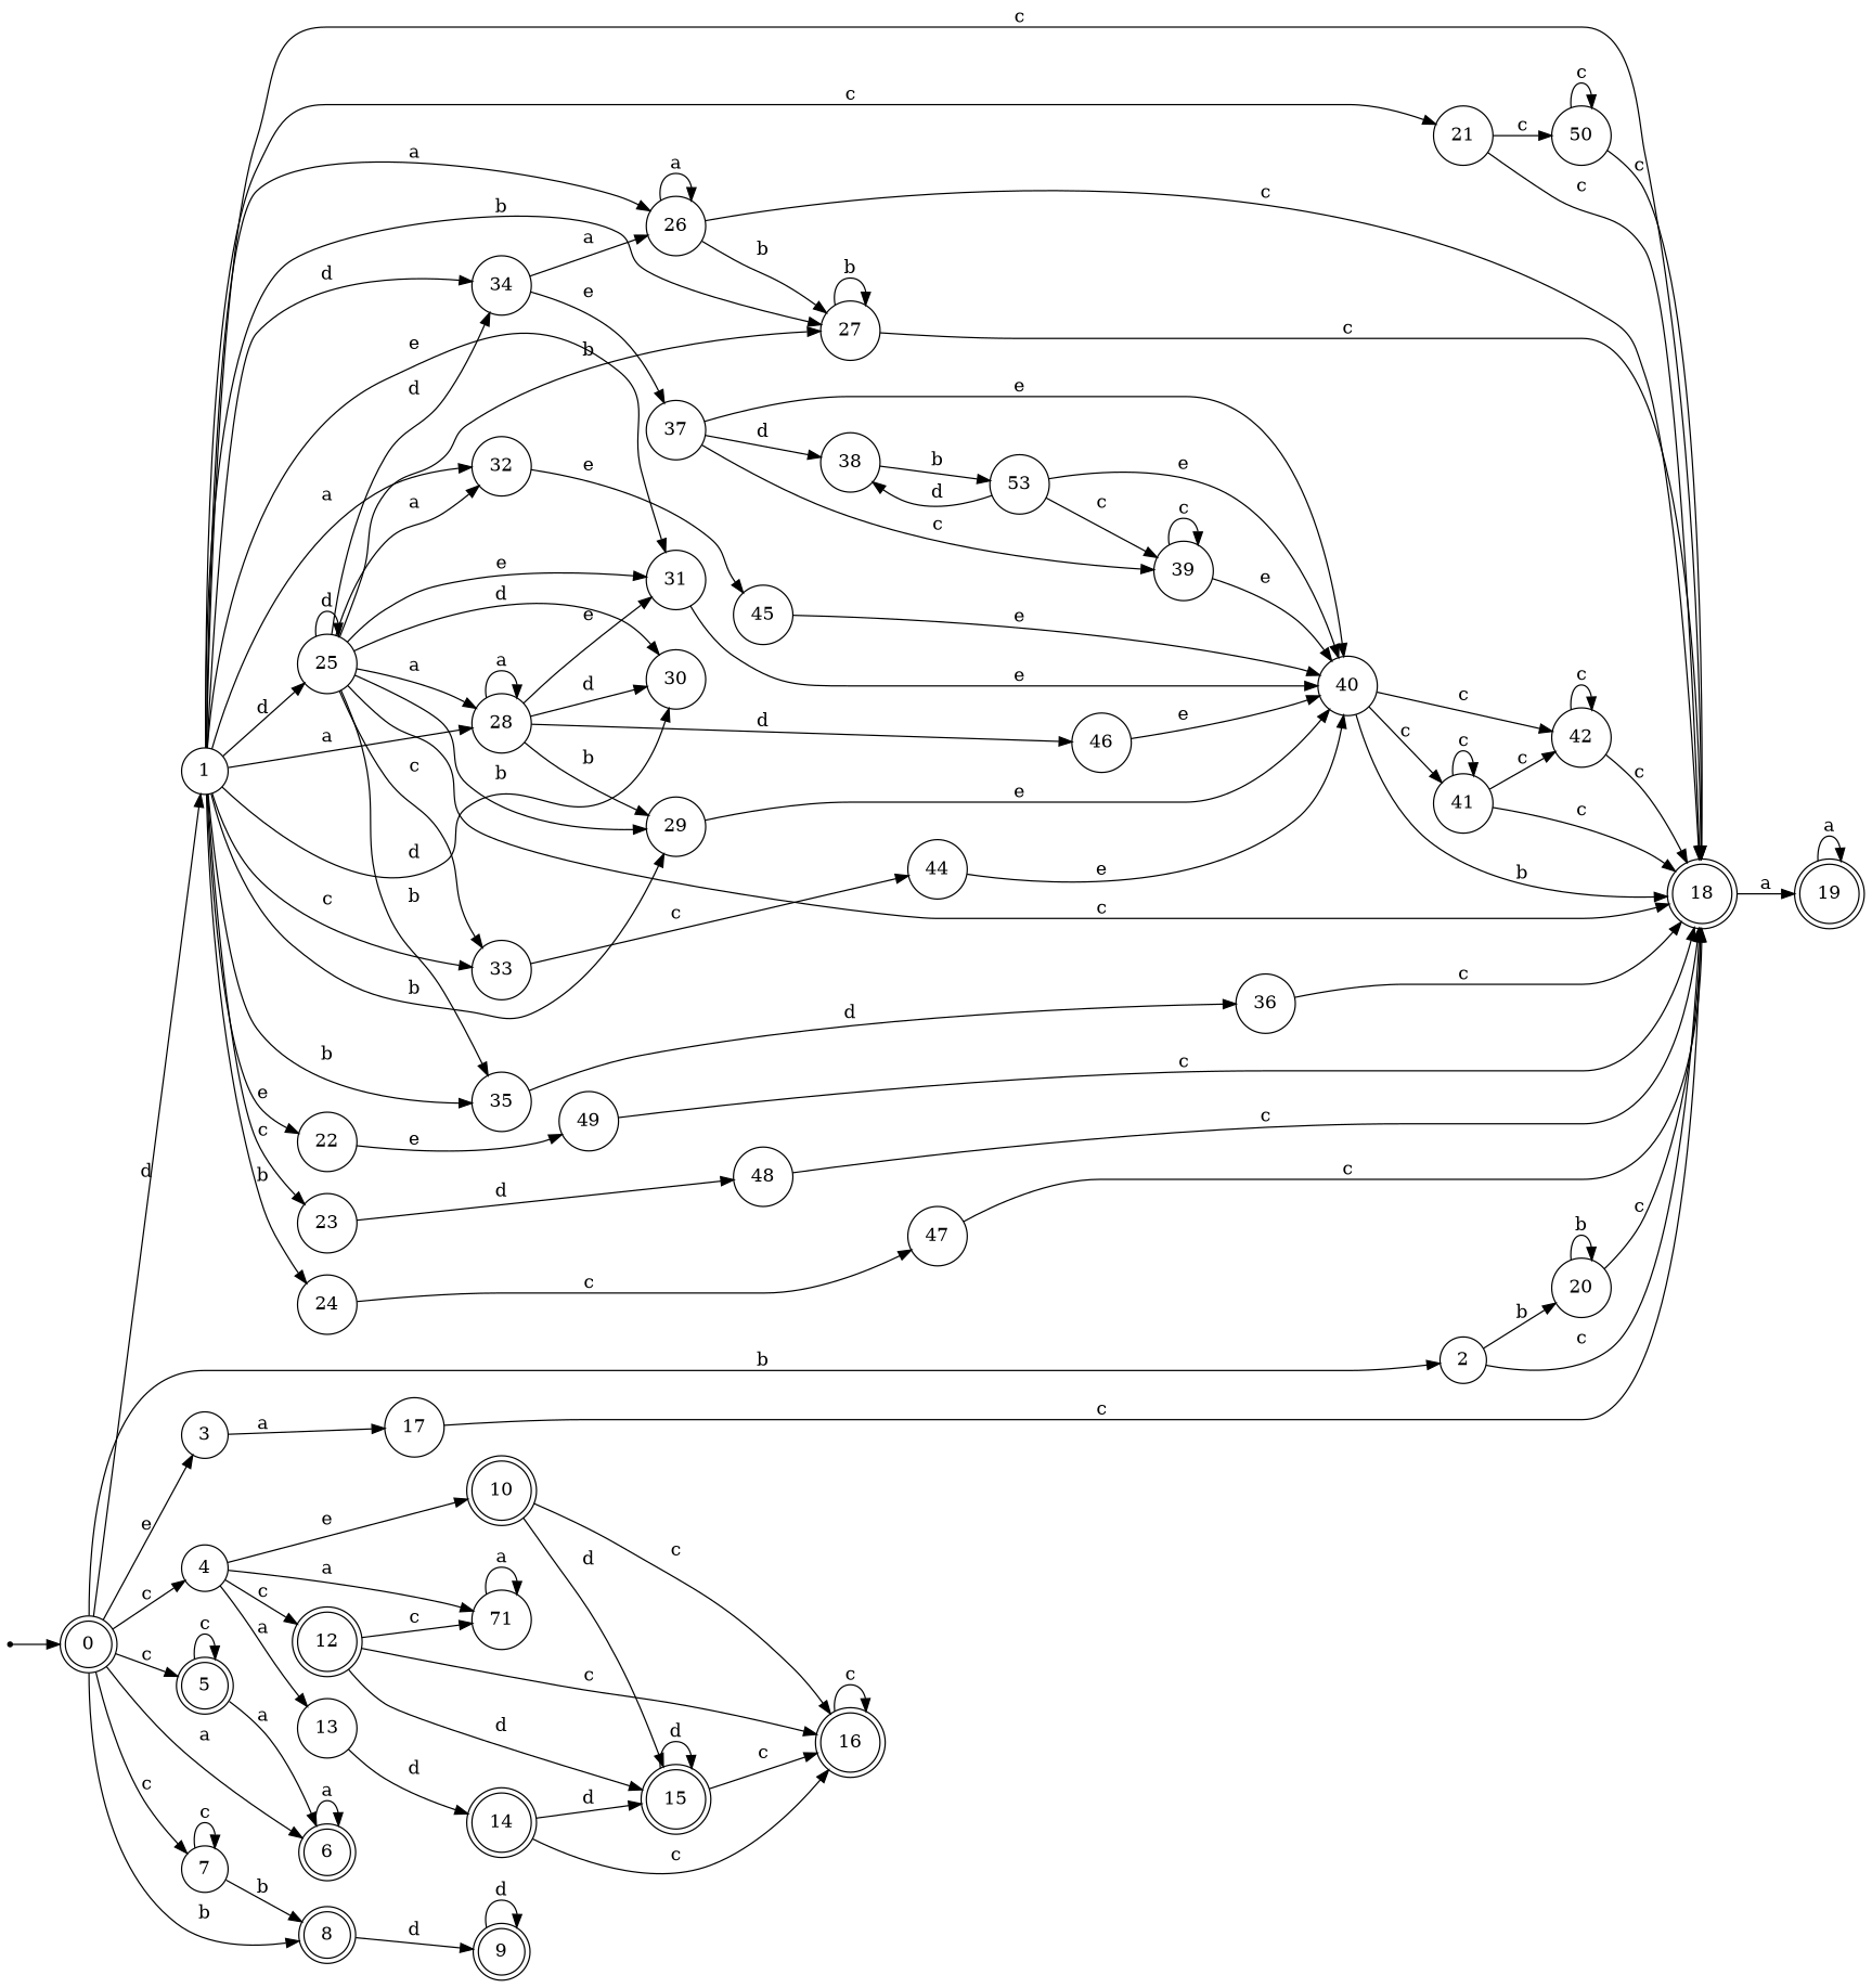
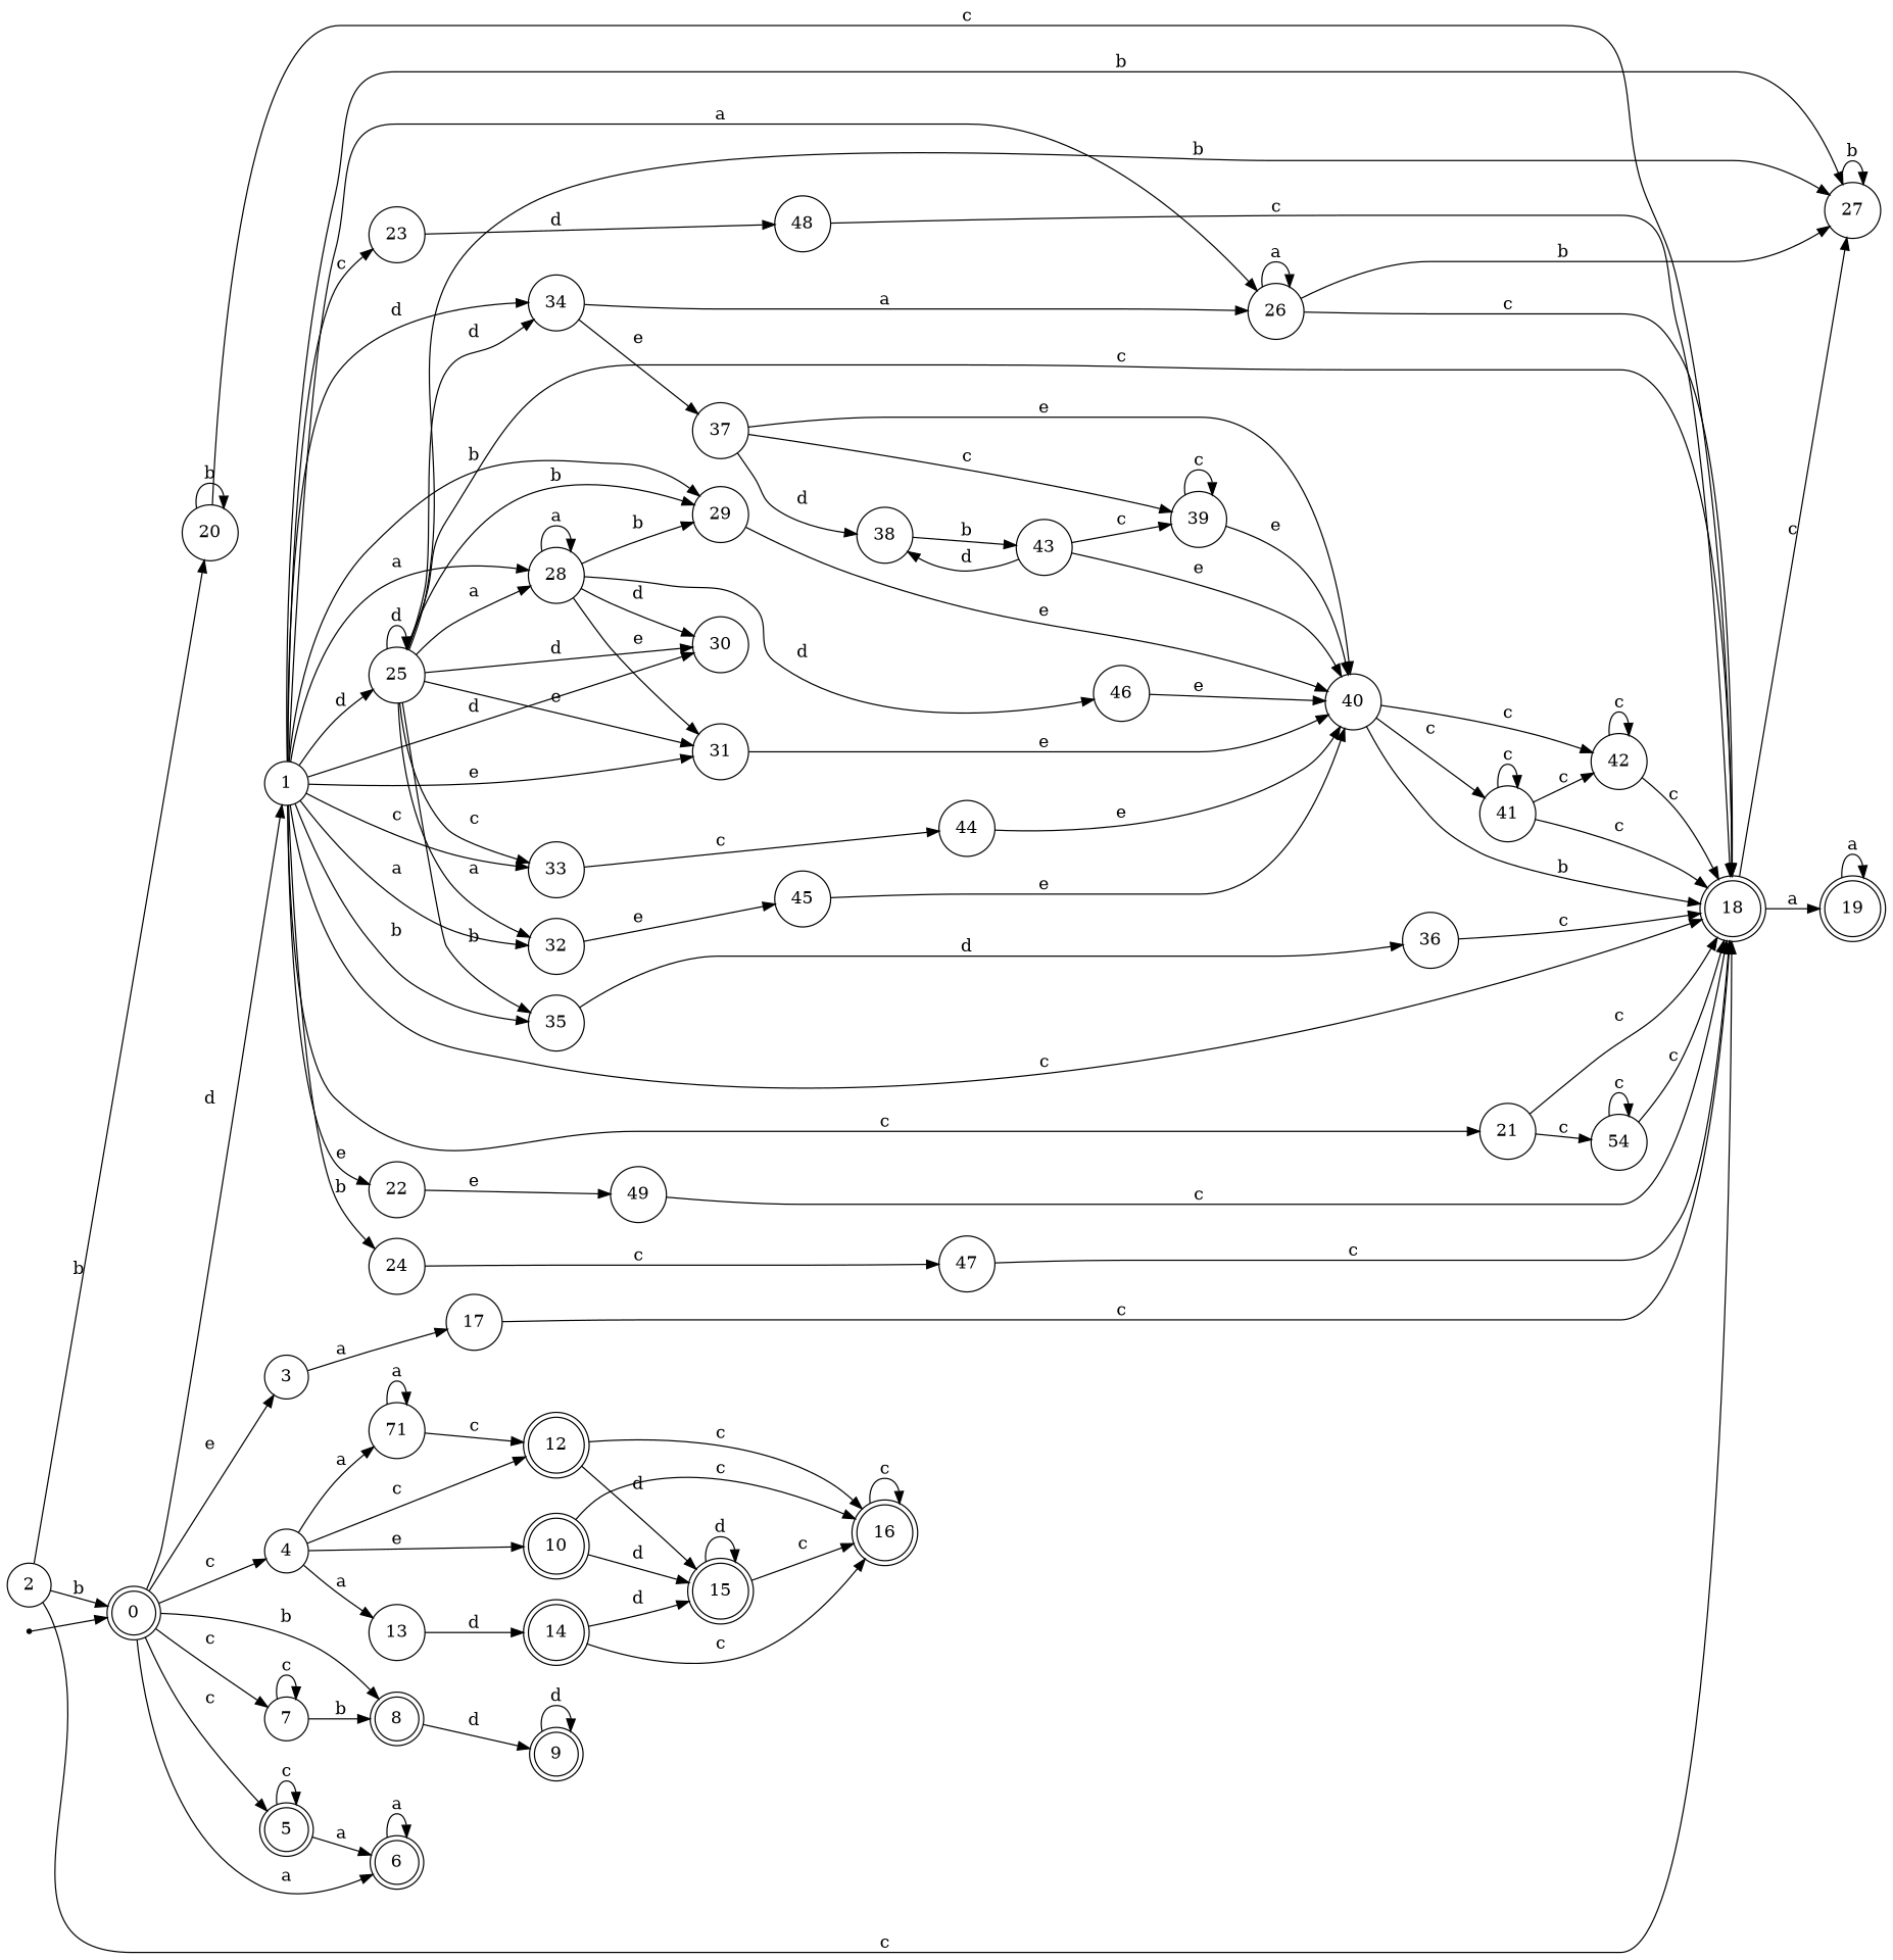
  digraph {
    rankdir=LR
    node [shape=circle]
    dummy0 [shape=point]
    0 [shape=doublecircle]
    1
    2
    3
    4
    5 [shape=doublecircle]
    6 [shape=doublecircle]
    7
    8 [shape=doublecircle]
    18 [shape=doublecircle]
    21
    22
    23
    24
    25
    26
    27
    28
    29
    30
    31
    32
    33
    34
    35
    20
    17
    10 [shape=doublecircle]
    n30 [label=71]
    12 [shape=doublecircle]
    13
    9 [shape=doublecircle]
    19 [shape=doublecircle]
-   50
+   50 [label=54]
    49
    48
    47
    46
    40
    45
    44
    37
    36
    15 [shape=doublecircle]
    16 [shape=doublecircle]
    14 [shape=doublecircle]
    41
    42
    38
    39
-   43 [label=53]
+   43
    dummy0 -> 0
    0 -> 1 [label=d]
-   0 -> 2 [label=b]
+   2 -> 0 [label=b]
    0 -> 3 [label=e]
    0 -> 4 [label=c]
    0 -> 5 [label=c]
    0 -> 6 [label=a]
    0 -> 7 [label=c]
    0 -> 8 [label=b]
    1 -> 18 [label=c]
    1 -> 21 [label=c]
    1 -> 22 [label=e]
    1 -> 23 [label=c]
    1 -> 24 [label=b]
    1 -> 25 [label=d]
    1 -> 26 [label=a]
    1 -> 27 [label=b]
    1 -> 28 [label=a]
    1 -> 29 [label=b]
    1 -> 30 [label=d]
    1 -> 31 [label=e]
    1 -> 32 [label=a]
    1 -> 33 [label=c]
    1 -> 34 [label=d]
    1 -> 35 [label=b]
    2 -> 18 [label=c]
    2 -> 20 [label=b]
    3 -> 17 [label=a]
    4 -> 10 [label=e]
    4 -> n30 [label=a]
    4 -> 12 [label=c]
    4 -> 13 [label=a]
    5 -> 5 [label=c]
    5 -> 6 [label=a]
    6 -> 6 [label=a]
    7 -> 7 [label=c]
    7 -> 8 [label=b]
    8 -> 9 [label=d]
    18 -> 19 [label=a]
    21 -> 18 [label=c]
    21 -> 50 [label=c]
    22 -> 49 [label=e]
    23 -> 48 [label=d]
    24 -> 47 [label=c]
    25 -> 18 [label=c]
    25 -> 25 [label=d]
    25 -> 27 [label=b]
    25 -> 28 [label=a]
    25 -> 29 [label=b]
    25 -> 30 [label=d]
    25 -> 31 [label=e]
    25 -> 32 [label=a]
    25 -> 33 [label=c]
    25 -> 34 [label=d]
    25 -> 35 [label=b]
    26 -> 18 [label=c]
    26 -> 26 [label=a]
    26 -> 27 [label=b]
-   27 -> 18 [label=c]
+   18 -> 27 [label=c]
    27 -> 27 [label=b]
    28 -> 28 [label=a]
    28 -> 29 [label=b]
    28 -> 30 [label=d]
    28 -> 31 [label=e]
    28 -> 46 [label=d]
    29 -> 40 [label=e]
    31 -> 40 [label=e]
    32 -> 45 [label=e]
    33 -> 44 [label=c]
    34 -> 26 [label=a]
    34 -> 37 [label=e]
    35 -> 36 [label=d]
    20 -> 18 [label=c]
    20 -> 20 [label=b]
    17 -> 18 [label=c]
    10 -> 15 [label=d]
    10 -> 16 [label=c]
    n30 -> n30 [label=a]
-   12 -> n30 [label=c]
+   n30 -> 12 [label=c]
    12 -> 15 [label=d]
    12 -> 16 [label=c]
    13 -> 14 [label=d]
    9 -> 9 [label=d]
    19 -> 19 [label=a]
    50 -> 18 [label=c]
    50 -> 50 [label=c]
    49 -> 18 [label=c]
    48 -> 18 [label=c]
    47 -> 18 [label=c]
    46 -> 40 [label=e]
    40 -> 18 [label=b]
    40 -> 41 [label=c]
    40 -> 42 [label=c]
    45 -> 40 [label=e]
    44 -> 40 [label=e]
    37 -> 40 [label=e]
    37 -> 38 [label=d]
    37 -> 39 [label=c]
    36 -> 18 [label=c]
    15 -> 15 [label=d]
    15 -> 16 [label=c]
    16 -> 16 [label=c]
    14 -> 15 [label=d]
    14 -> 16 [label=c]
    41 -> 18 [label=c]
    41 -> 41 [label=c]
    41 -> 42 [label=c]
    42 -> 18 [label=c]
    42 -> 42 [label=c]
    38 -> 43 [label=b]
    39 -> 40 [label=e]
    39 -> 39 [label=c]
    43 -> 40 [label=e]
    43 -> 38 [label=d]
    43 -> 39 [label=c]
  }
